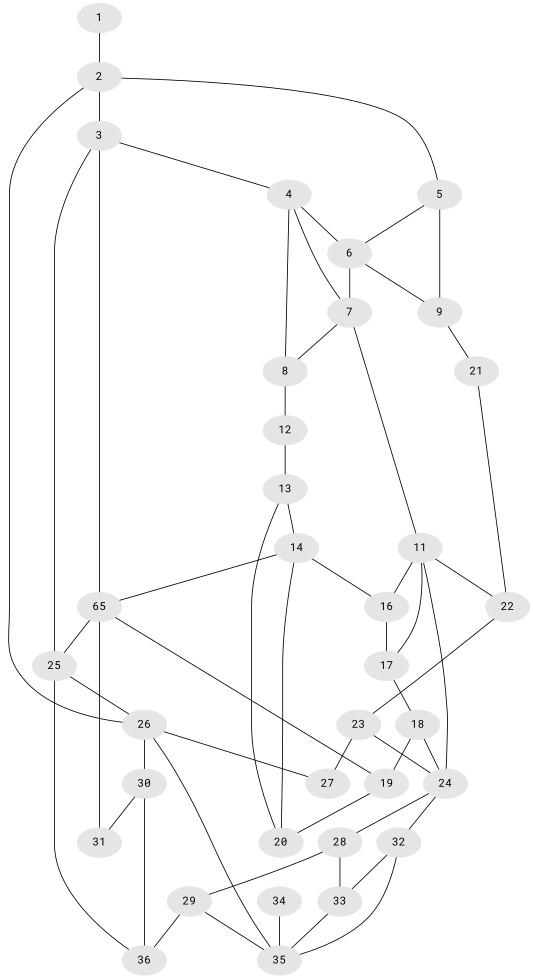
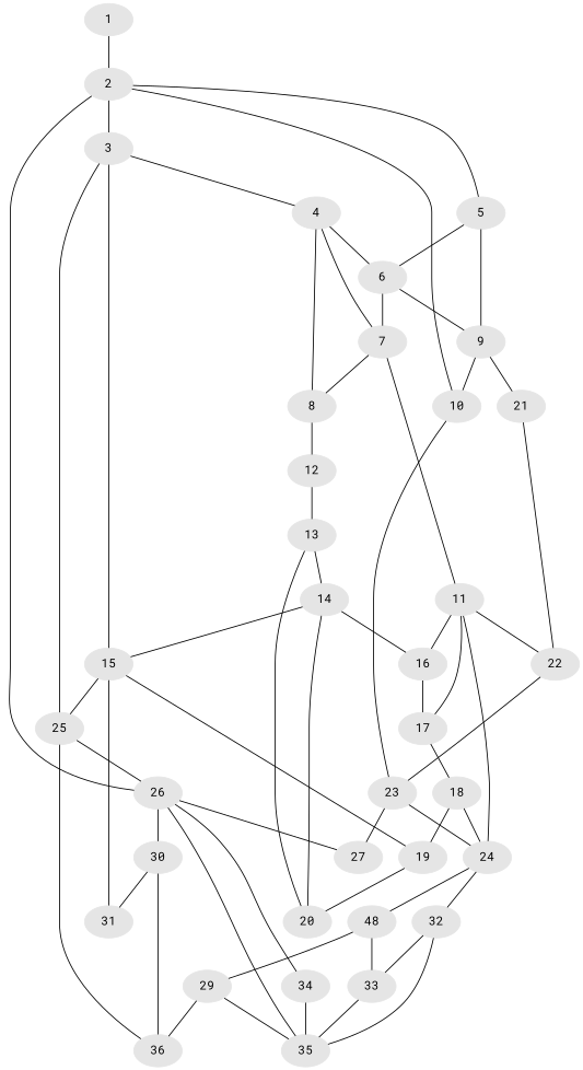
  graph {
    fontname="Roboto Mono"
    node [color=gray90 fontname="Roboto Mono" style=filled]
    edge [fontname="Roboto Mono" weight=1.0]
    1
    2
    3
    5
+   10
    26
    4
-   15 [label=65]
+   15
    25
    6
    9
    23
    27
    34
    35
    30
    7
    8
    19
    31
    36
    11
    12
    21
    16
    17
    22
    24
    13
    18
-   28
+   28 [label=48]
    32
    14
    20
    29
    33
    1 -- 2 [weight=2.0]
    2 -- 3
    2 -- 5
+   2 -- 10
    2 -- 26 [weight=2.0]
    3 -- 4
    3 -- 15
    3 -- 25
    5 -- 6
    5 -- 9
+   10 -- 23
    26 -- 27
+   26 -- 34
    26 -- 35
    26 -- 30
    4 -- 6
    4 -- 7
    4 -- 8
    15 -- 25
    15 -- 19
    15 -- 31 [weight=2.0]
    25 -- 26
    25 -- 36
    6 -- 9
    6 -- 7
+   9 -- 10 [weight=2.0]
    9 -- 21 [weight=2.0]
    23 -- 27 [weight=2.0]
    23 -- 24 [weight=2.0]
    34 -- 35 [weight=2.0]
    30 -- 31
    30 -- 36
    7 -- 8
    7 -- 11 [weight=2.0]
    8 -- 12
    19 -- 20
    11 -- 16
    11 -- 17
    11 -- 22
    11 -- 24
    12 -- 13 [weight=4.0]
    21 -- 22
    16 -- 17
    17 -- 18
    22 -- 23
    24 -- 28
    24 -- 32
    13 -- 14
    13 -- 20
    18 -- 19
    18 -- 24
    28 -- 29
    28 -- 33
    32 -- 35
    32 -- 33
    14 -- 15
    14 -- 16
    14 -- 20
    29 -- 35
    29 -- 36
    33 -- 35
  }
